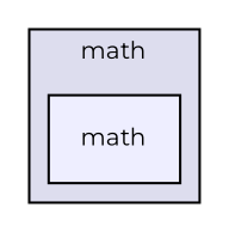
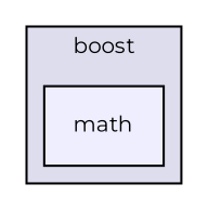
  digraph {
    compound=true
    fontname=Montserrat
    n1 [fillcolor="#eeeeff" fontname=Montserrat fontsize=10 label=math pencolor=black shape=box style=filled]
    subgraph cluster_1 {
      bgcolor="#ddddee"
      fontsize=10
-     label=math
+     label=boost
      pencolor=black
      n1
    }
  }
